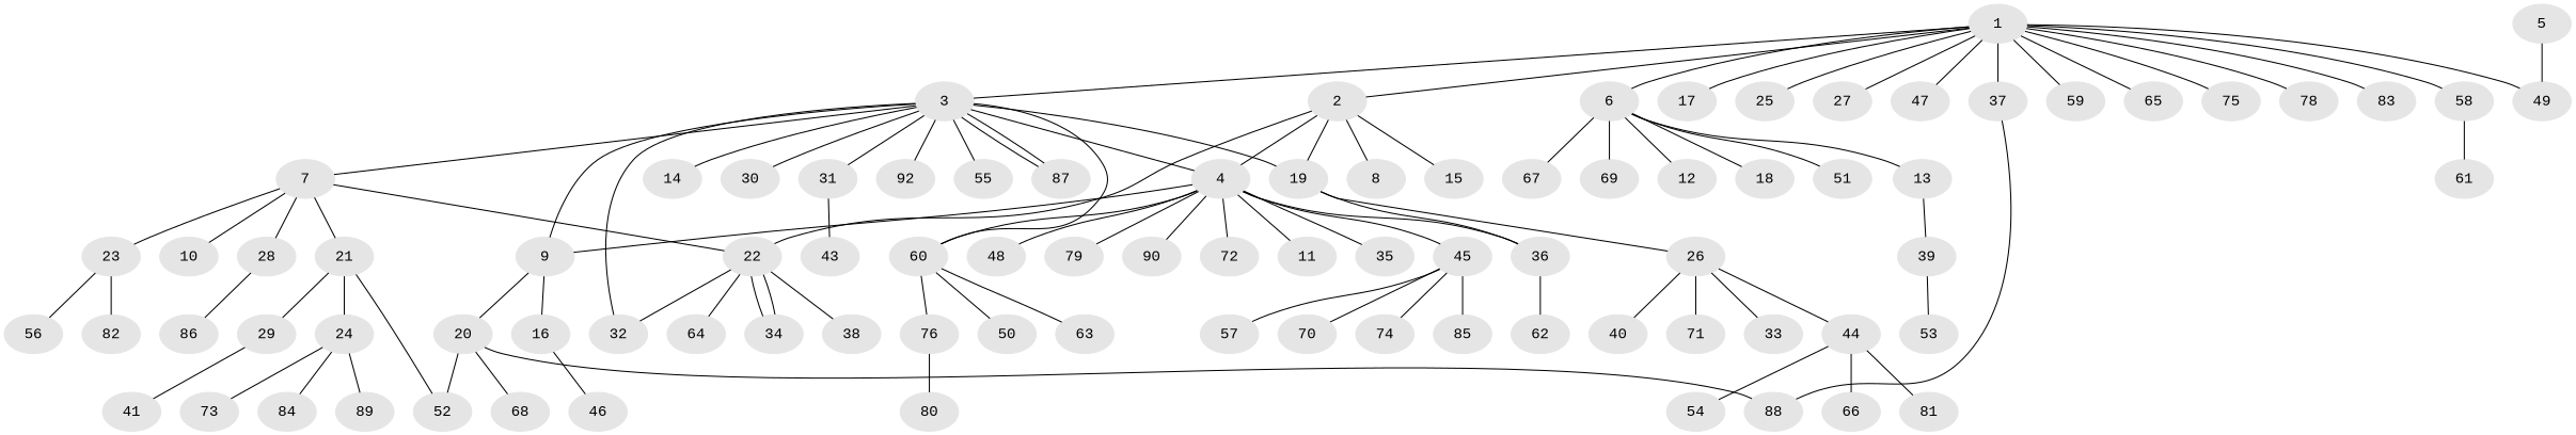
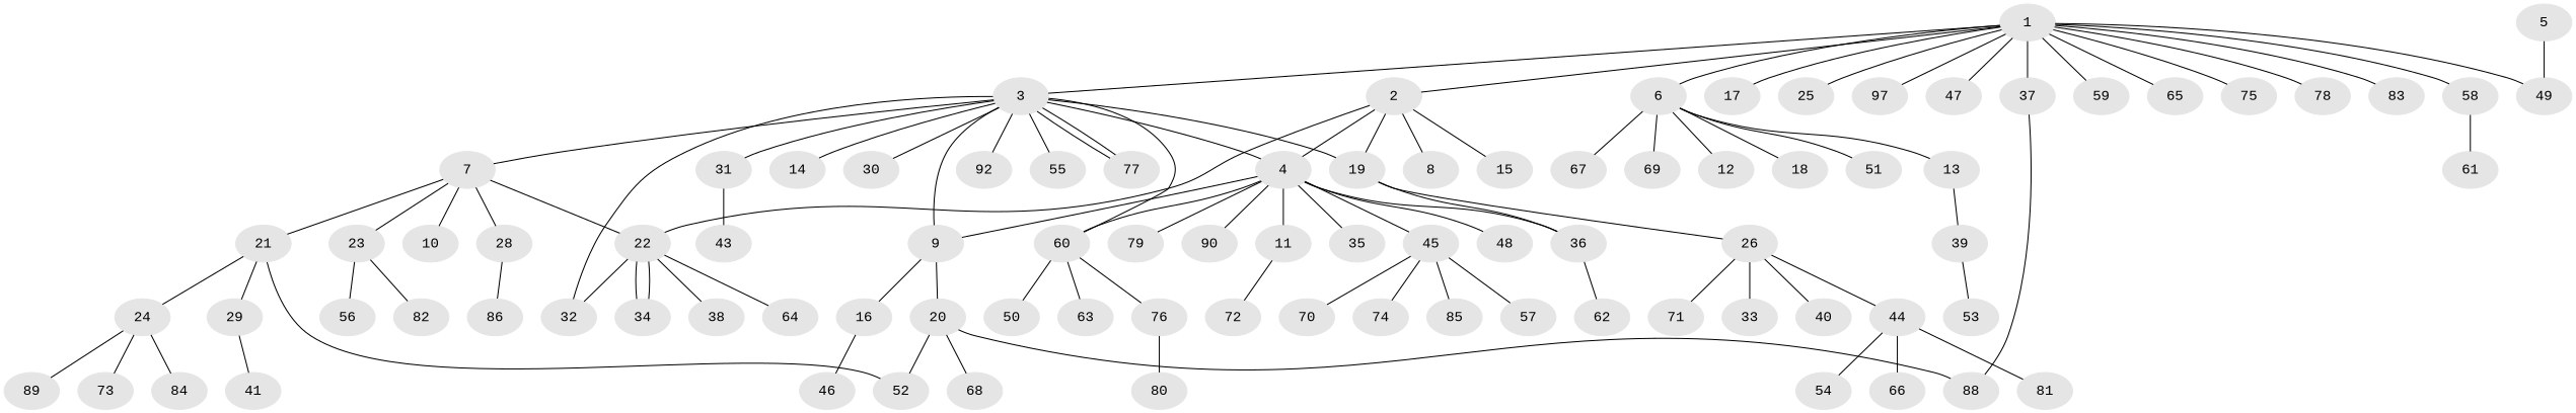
  graph {
    fontname="Liberation Mono"
    node [color=gray90 fontname="Liberation Mono" style=filled]
    edge [fontname="Liberation Mono"]
    1
    2
    3
    6
    17
    25
-   27
+   27 [label=97]
    37
    47
    58
    59
    65
    75
    78
    83
    49
    4
    8
    15
    19
    22
    7
    9
    14
    30
    31
    32
    n28 [label=92]
    55
    60
-   77 [label=87]
+   77
    5
    12
    13
    18
    51
    67
    69
    88
    61
    11
    35
    36
    45
    48
    79
    90
    26
    34
    38
    64
    10
    21
    23
    28
    16
    20
    43
    50
    63
    76
    72
    24
    73
    84
    89
    62
    57
    70
    74
    85
    39
    52
    29
    56
    82
    86
    46
    68
    53
    33
    40
    44
    71
    41
    54
    66
    81
    80
    1 -- 2
    1 -- 3
    1 -- 6
    1 -- 17
    1 -- 25
    1 -- 27
    1 -- 37
    1 -- 47
    1 -- 58
    1 -- 59
    1 -- 65
    1 -- 75
    1 -- 78
    1 -- 83
    1 -- 49
    2 -- 4
    2 -- 8
    2 -- 15
    2 -- 19
    2 -- 22
    3 -- 4
    3 -- 19
    3 -- 7
    3 -- 9
    3 -- 14
    3 -- 30
    3 -- 31
    3 -- 32
    3 -- n28
    3 -- 55
    3 -- 60
    3 -- 77
    3 -- 77
    6 -- 12
    6 -- 13
    6 -- 18
    6 -- 51
    6 -- 67
    6 -- 69
    37 -- 88
    58 -- 61
    4 -- 9
    4 -- 60
    4 -- 11
    4 -- 35
    4 -- 36
    4 -- 45
    4 -- 48
    4 -- 79
    4 -- 90
    19 -- 36
    19 -- 26
    22 -- 32
    22 -- 34
    22 -- 34
    22 -- 38
    22 -- 64
    7 -- 22
    7 -- 10
    7 -- 21
    7 -- 23
    7 -- 28
    9 -- 16
    9 -- 20
    31 -- 43
    60 -- 50
    60 -- 63
    60 -- 76
    5 -- 49
    13 -- 39
-   4 -- 72
+   11 -- 72
    36 -- 62
    45 -- 57
    45 -- 70
    45 -- 74
    45 -- 85
    26 -- 33
    26 -- 40
    26 -- 44
    26 -- 71
    21 -- 24
    21 -- 52
    21 -- 29
    23 -- 56
    23 -- 82
    28 -- 86
    16 -- 46
    20 -- 88
    20 -- 52
    20 -- 68
    76 -- 80
    24 -- 73
    24 -- 84
    24 -- 89
    39 -- 53
    29 -- 41
    44 -- 54
    44 -- 66
    44 -- 81
  }
